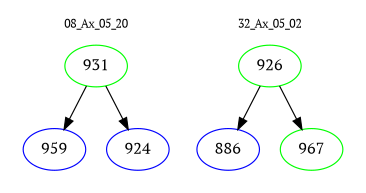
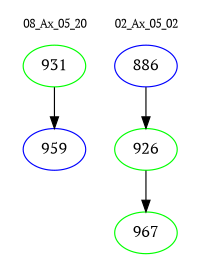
  digraph {
    fontname="PT Serif"
    node [color=green fontname="PT Serif"]
    edge [color=black fontname="PT Serif"]
    n1 [label=931]
    n2 [color=blue label=959]
-   n3 [color=blue label=924]
    n4 [label=926]
    n5 [color=blue label=886]
    n6 [label=967]
    subgraph cluster_1 {
      color=white
      fontsize=10
      label="08_Ax_05_20"
      n1
      n2
-     n3
    }
    subgraph cluster_2 {
      color=white
      fontsize=10
-     label="32_Ax_05_02"
+     label="02_Ax_05_02"
      n4
      n5
      n6
    }
    n1 -> n2
-   n1 -> n3
-   n4 -> n5
+   n5 -> n4
    n4 -> n6
  }
